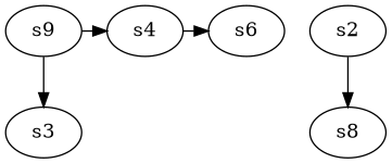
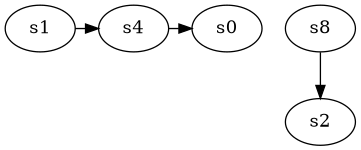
  digraph {
    node [player=0]
-   s3
-   s1 [player=1 label=s9]
+   s1 [player=1]
    s4
    n4 [label=s8]
    s2 [player=1]
-   s6 [player=1]
-   s1 -> s3
+   s6 [player=1 label=s0]
    s1 -> s4 [constraint="!(time % 3 == 0)"]
    s4 -> s6 [constraint="!(time % 4 == 0)"]
-   s2 -> n4
+   n4 -> s2
  }
